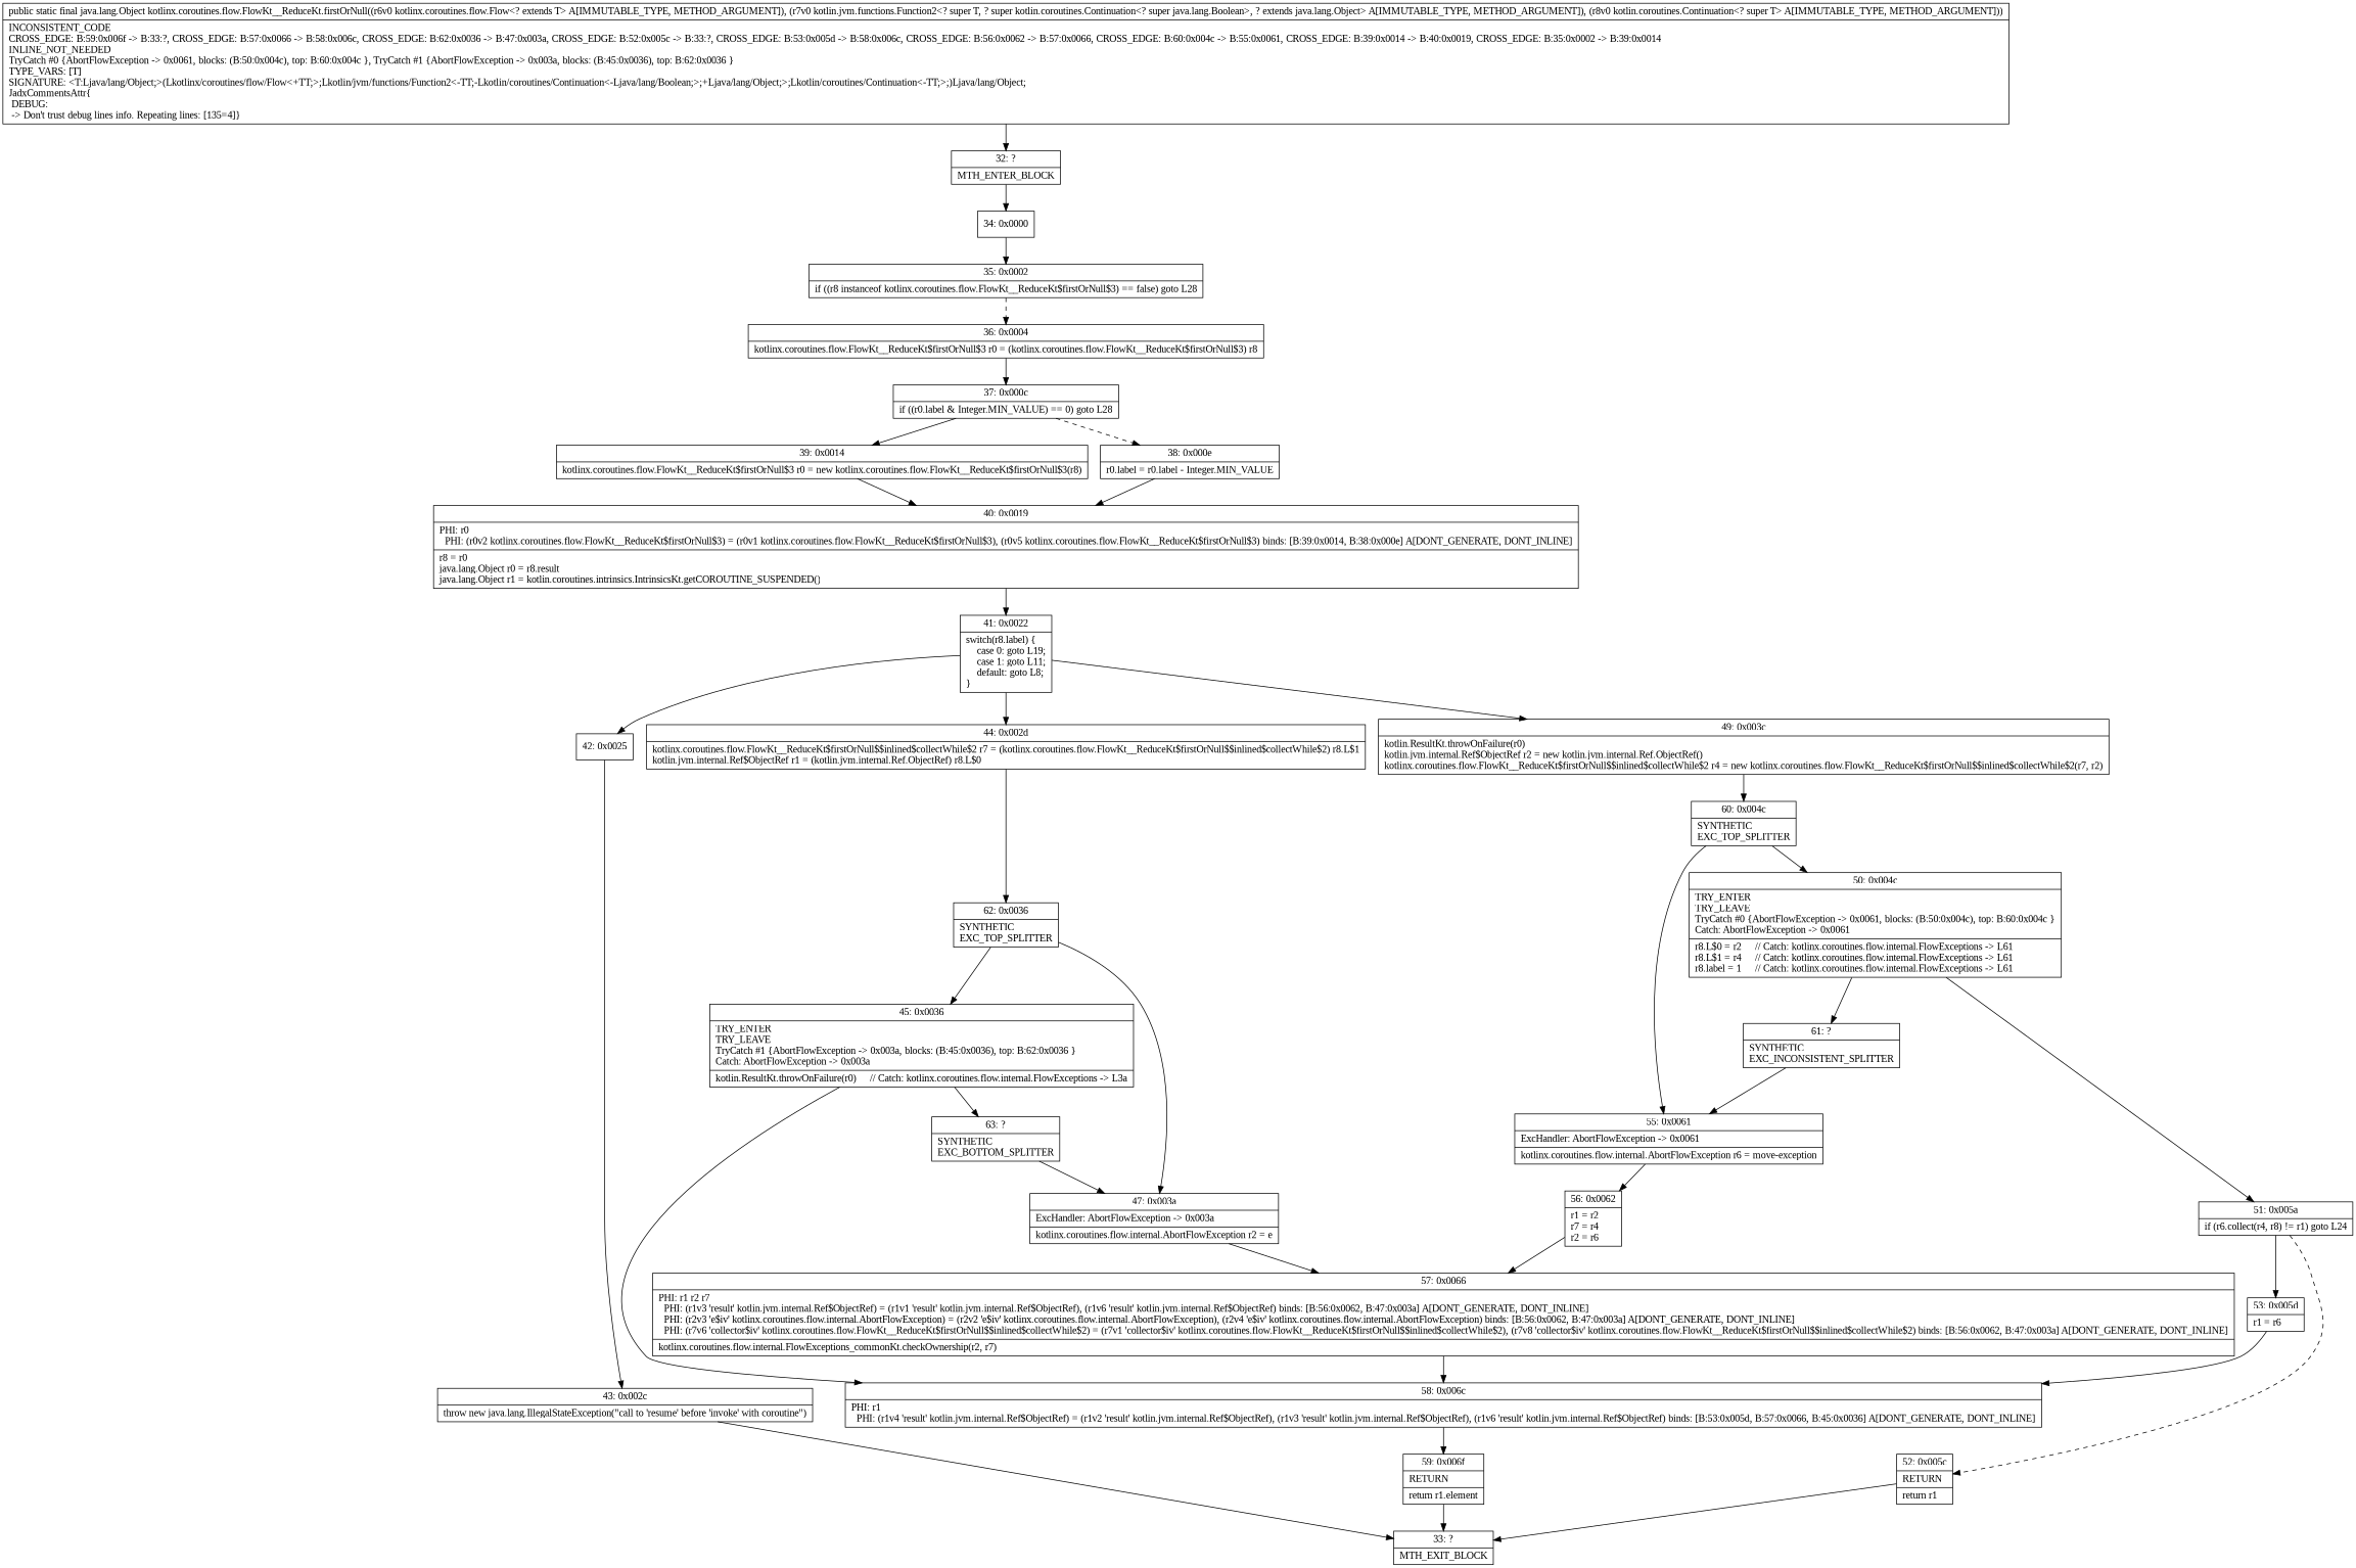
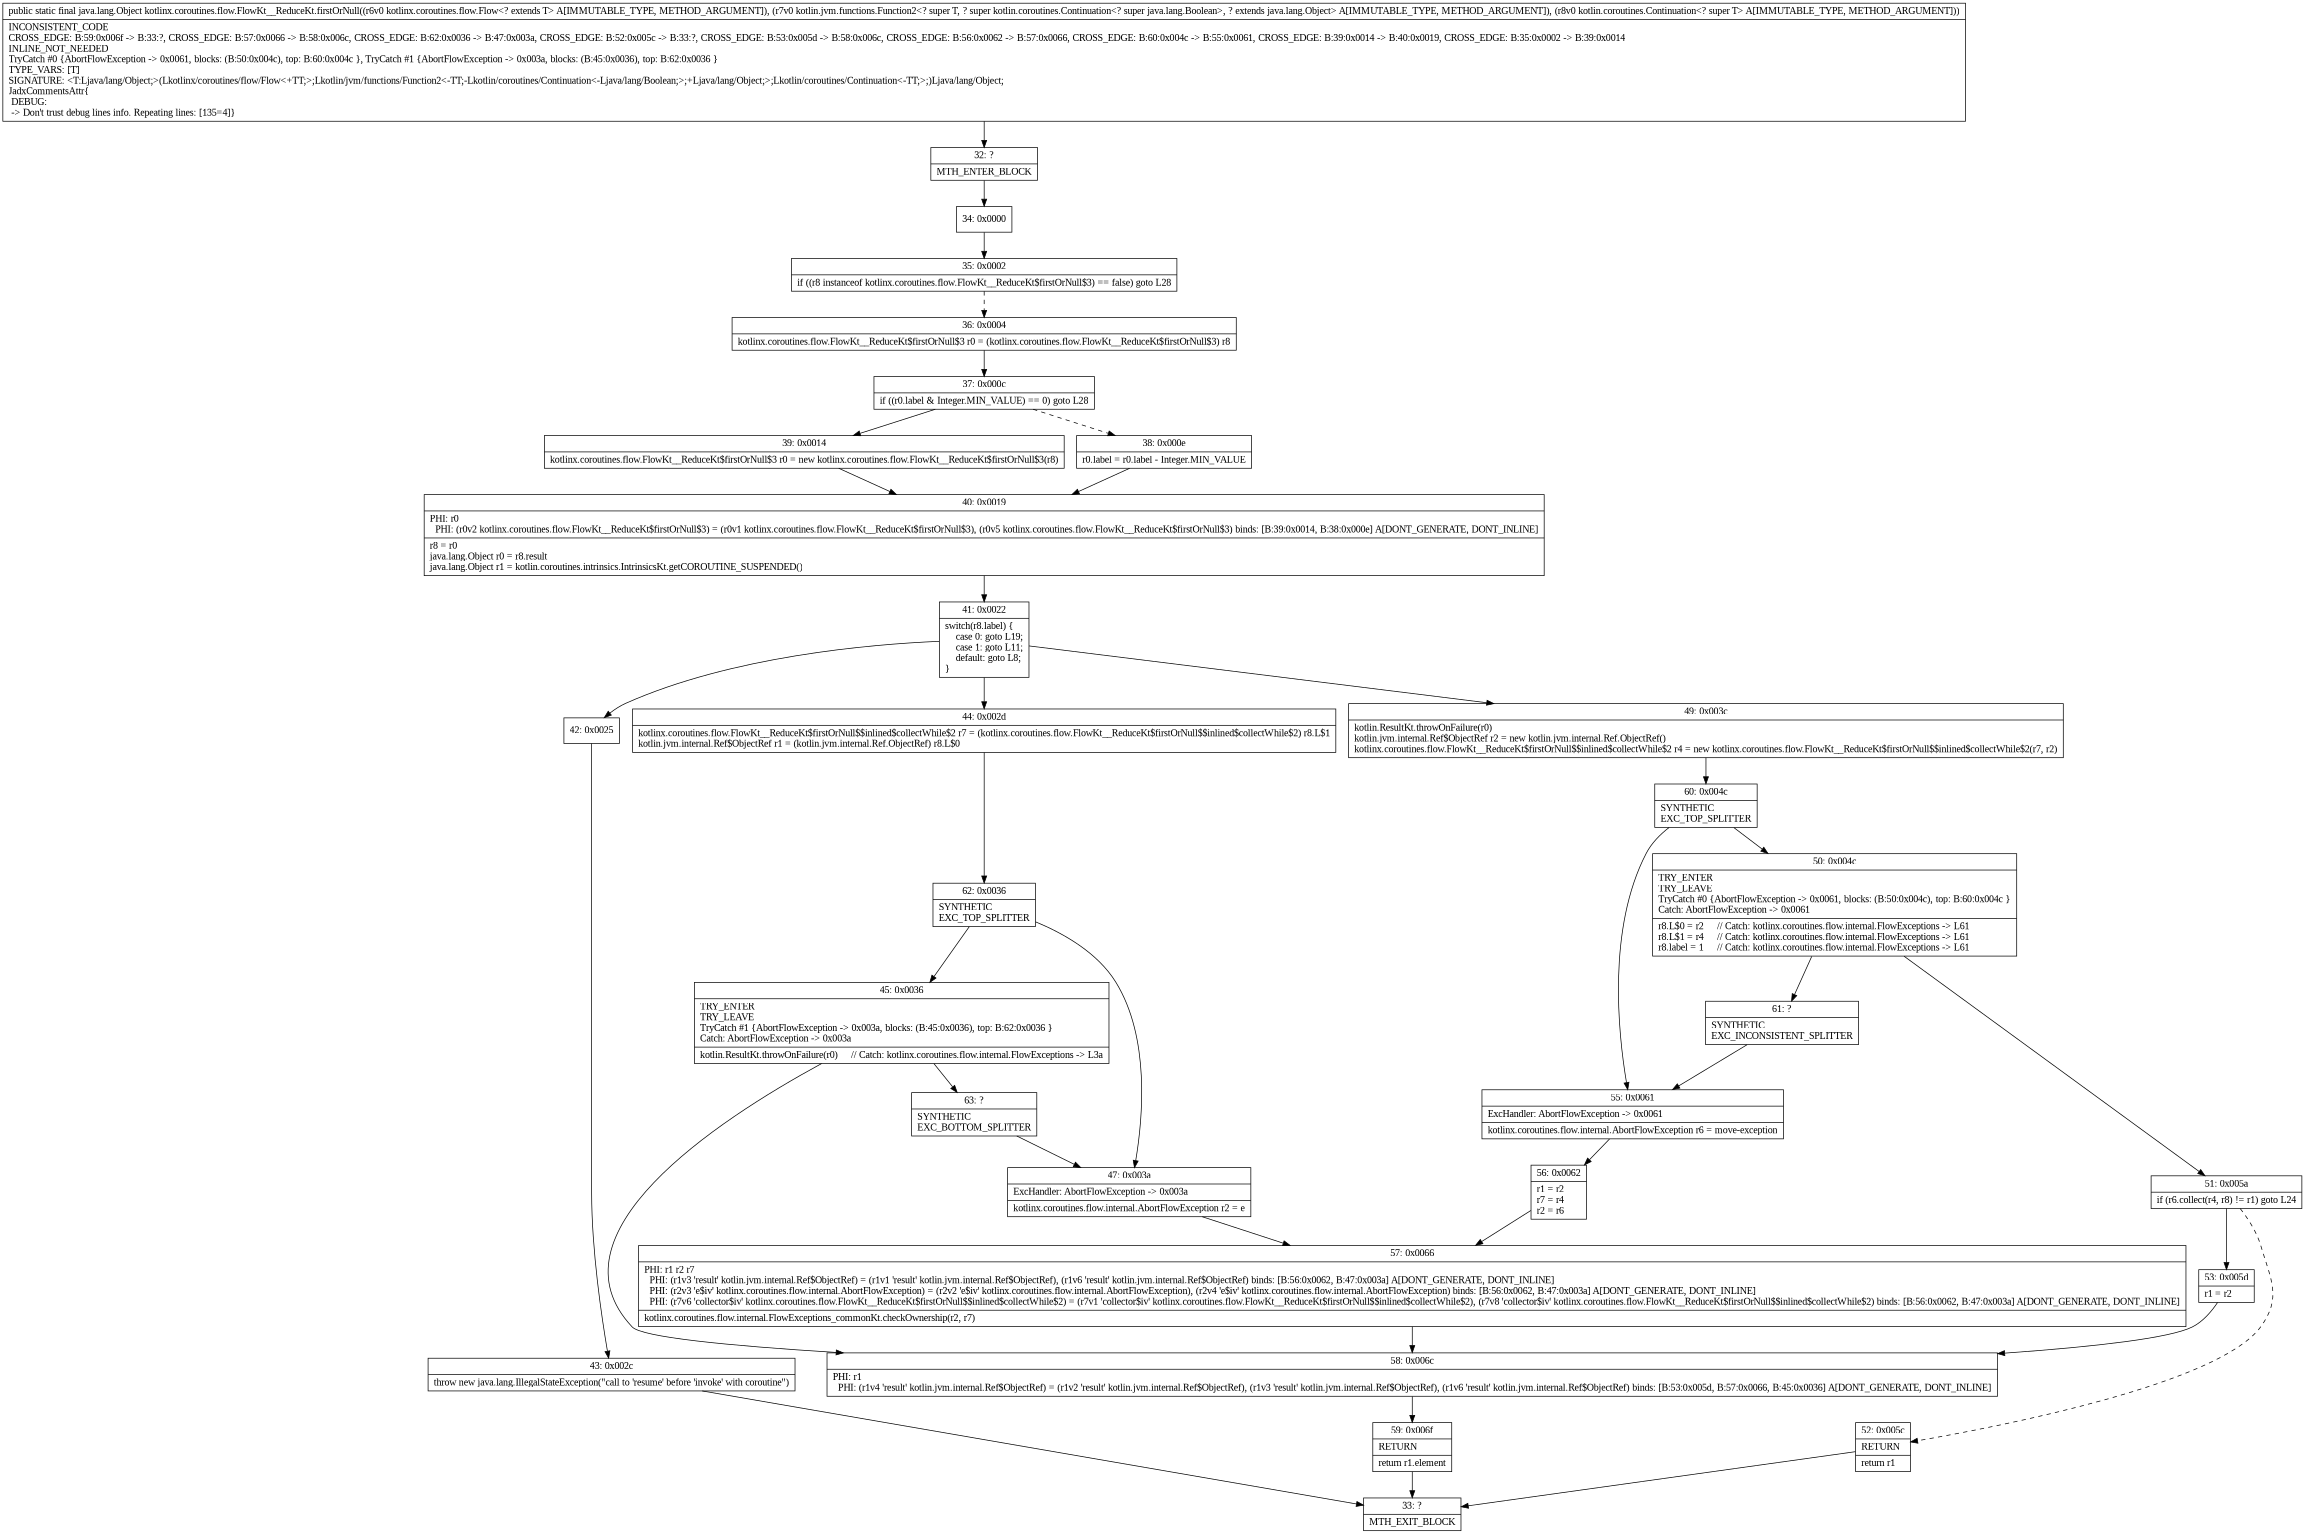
  digraph {
    fontname="Liberation Serif"
    node [fontname="Liberation Serif" shape=record]
    edge [fontname="Liberation Serif"]
    n1 [label="{32\:\ ?|MTH_ENTER_BLOCK\l}"]
    n2 [label="{34\:\ 0x0000}"]
    n3 [label="{35\:\ 0x0002|if ((r8 instanceof kotlinx.coroutines.flow.FlowKt__ReduceKt$firstOrNull$3) == false) goto L28\l}"]
    n4 [label="{36\:\ 0x0004|kotlinx.coroutines.flow.FlowKt__ReduceKt$firstOrNull$3 r0 = (kotlinx.coroutines.flow.FlowKt__ReduceKt$firstOrNull$3) r8\l}"]
    n5 [label="{37\:\ 0x000c|if ((r0.label & Integer.MIN_VALUE) == 0) goto L28\l}"]
    n6 [label="{39\:\ 0x0014|kotlinx.coroutines.flow.FlowKt__ReduceKt$firstOrNull$3 r0 = new kotlinx.coroutines.flow.FlowKt__ReduceKt$firstOrNull$3(r8)\l}"]
    n7 [label="{40\:\ 0x0019|PHI: r0 \l  PHI: (r0v2 kotlinx.coroutines.flow.FlowKt__ReduceKt$firstOrNull$3) = (r0v1 kotlinx.coroutines.flow.FlowKt__ReduceKt$firstOrNull$3), (r0v5 kotlinx.coroutines.flow.FlowKt__ReduceKt$firstOrNull$3) binds: [B:39:0x0014, B:38:0x000e] A[DONT_GENERATE, DONT_INLINE]\l|r8 = r0\ljava.lang.Object r0 = r8.result\ljava.lang.Object r1 = kotlin.coroutines.intrinsics.IntrinsicsKt.getCOROUTINE_SUSPENDED()\l}"]
    n8 [label="{38\:\ 0x000e|r0.label = r0.label \- Integer.MIN_VALUE\l}"]
    n9 [label="{41\:\ 0x0022|switch(r8.label) \{\l    case 0: goto L19;\l    case 1: goto L11;\l    default: goto L8;\l\}\l}"]
    n10 [label="{42\:\ 0x0025}"]
    n11 [label="{44\:\ 0x002d|kotlinx.coroutines.flow.FlowKt__ReduceKt$firstOrNull$$inlined$collectWhile$2 r7 = (kotlinx.coroutines.flow.FlowKt__ReduceKt$firstOrNull$$inlined$collectWhile$2) r8.L$1\lkotlin.jvm.internal.Ref$ObjectRef r1 = (kotlin.jvm.internal.Ref.ObjectRef) r8.L$0\l}"]
    n12 [label="{49\:\ 0x003c|kotlin.ResultKt.throwOnFailure(r0)\lkotlin.jvm.internal.Ref$ObjectRef r2 = new kotlin.jvm.internal.Ref.ObjectRef()\lkotlinx.coroutines.flow.FlowKt__ReduceKt$firstOrNull$$inlined$collectWhile$2 r4 = new kotlinx.coroutines.flow.FlowKt__ReduceKt$firstOrNull$$inlined$collectWhile$2(r7, r2)\l}"]
    n13 [label="{43\:\ 0x002c|throw new java.lang.IllegalStateException(\"call to 'resume' before 'invoke' with coroutine\")\l}"]
    n14 [label="{62\:\ 0x0036|SYNTHETIC\lEXC_TOP_SPLITTER\l}"]
    n15 [label="{60\:\ 0x004c|SYNTHETIC\lEXC_TOP_SPLITTER\l}"]
    n16 [label="{33\:\ ?|MTH_EXIT_BLOCK\l}"]
    n17 [label="{45\:\ 0x0036|TRY_ENTER\lTRY_LEAVE\lTryCatch #1 \{AbortFlowException \-\> 0x003a, blocks: (B:45:0x0036), top: B:62:0x0036 \}\lCatch: AbortFlowException \-\> 0x003a\l|kotlin.ResultKt.throwOnFailure(r0)     \/\/ Catch: kotlinx.coroutines.flow.internal.FlowExceptions \-\> L3a\l}"]
    n18 [label="{47\:\ 0x003a|ExcHandler: AbortFlowException \-\> 0x003a\l|kotlinx.coroutines.flow.internal.AbortFlowException r2 = e\l}"]
    n19 [label="{58\:\ 0x006c|PHI: r1 \l  PHI: (r1v4 'result' kotlin.jvm.internal.Ref$ObjectRef) = (r1v2 'result' kotlin.jvm.internal.Ref$ObjectRef), (r1v3 'result' kotlin.jvm.internal.Ref$ObjectRef), (r1v6 'result' kotlin.jvm.internal.Ref$ObjectRef) binds: [B:53:0x005d, B:57:0x0066, B:45:0x0036] A[DONT_GENERATE, DONT_INLINE]\l}"]
    n20 [label="{63\:\ ?|SYNTHETIC\lEXC_BOTTOM_SPLITTER\l}"]
    n21 [label="{57\:\ 0x0066|PHI: r1 r2 r7 \l  PHI: (r1v3 'result' kotlin.jvm.internal.Ref$ObjectRef) = (r1v1 'result' kotlin.jvm.internal.Ref$ObjectRef), (r1v6 'result' kotlin.jvm.internal.Ref$ObjectRef) binds: [B:56:0x0062, B:47:0x003a] A[DONT_GENERATE, DONT_INLINE]\l  PHI: (r2v3 'e$iv' kotlinx.coroutines.flow.internal.AbortFlowException) = (r2v2 'e$iv' kotlinx.coroutines.flow.internal.AbortFlowException), (r2v4 'e$iv' kotlinx.coroutines.flow.internal.AbortFlowException) binds: [B:56:0x0062, B:47:0x003a] A[DONT_GENERATE, DONT_INLINE]\l  PHI: (r7v6 'collector$iv' kotlinx.coroutines.flow.FlowKt__ReduceKt$firstOrNull$$inlined$collectWhile$2) = (r7v1 'collector$iv' kotlinx.coroutines.flow.FlowKt__ReduceKt$firstOrNull$$inlined$collectWhile$2), (r7v8 'collector$iv' kotlinx.coroutines.flow.FlowKt__ReduceKt$firstOrNull$$inlined$collectWhile$2) binds: [B:56:0x0062, B:47:0x003a] A[DONT_GENERATE, DONT_INLINE]\l|kotlinx.coroutines.flow.internal.FlowExceptions_commonKt.checkOwnership(r2, r7)\l}"]
    n22 [label="{59\:\ 0x006f|RETURN\l|return r1.element\l}"]
    n23 [label="{50\:\ 0x004c|TRY_ENTER\lTRY_LEAVE\lTryCatch #0 \{AbortFlowException \-\> 0x0061, blocks: (B:50:0x004c), top: B:60:0x004c \}\lCatch: AbortFlowException \-\> 0x0061\l|r8.L$0 = r2     \/\/ Catch: kotlinx.coroutines.flow.internal.FlowExceptions \-\> L61\lr8.L$1 = r4     \/\/ Catch: kotlinx.coroutines.flow.internal.FlowExceptions \-\> L61\lr8.label = 1     \/\/ Catch: kotlinx.coroutines.flow.internal.FlowExceptions \-\> L61\l}"]
    n24 [label="{55\:\ 0x0061|ExcHandler: AbortFlowException \-\> 0x0061\l|kotlinx.coroutines.flow.internal.AbortFlowException r6 = move\-exception\l}"]
    n25 [label="{51\:\ 0x005a|if (r6.collect(r4, r8) != r1) goto L24\l}"]
    n26 [label="{61\:\ ?|SYNTHETIC\lEXC_INCONSISTENT_SPLITTER\l}"]
    n27 [label="{56\:\ 0x0062|r1 = r2\lr7 = r4\lr2 = r6\l}"]
    n28 [label="{52\:\ 0x005c|RETURN\l|return r1\l}"]
-   n29 [label="{53\:\ 0x005d|r1 = r6\l}"]
+   n29 [label="{53\:\ 0x005d|r1 = r2\l}"]
    n30 [label="{public static final java.lang.Object kotlinx.coroutines.flow.FlowKt__ReduceKt.firstOrNull((r6v0 kotlinx.coroutines.flow.Flow\<? extends T\> A[IMMUTABLE_TYPE, METHOD_ARGUMENT]), (r7v0 kotlin.jvm.functions.Function2\<? super T, ? super kotlin.coroutines.Continuation\<? super java.lang.Boolean\>, ? extends java.lang.Object\> A[IMMUTABLE_TYPE, METHOD_ARGUMENT]), (r8v0 kotlin.coroutines.Continuation\<? super T\> A[IMMUTABLE_TYPE, METHOD_ARGUMENT]))  | INCONSISTENT_CODE\lCROSS_EDGE: B:59:0x006f \-\> B:33:?, CROSS_EDGE: B:57:0x0066 \-\> B:58:0x006c, CROSS_EDGE: B:62:0x0036 \-\> B:47:0x003a, CROSS_EDGE: B:52:0x005c \-\> B:33:?, CROSS_EDGE: B:53:0x005d \-\> B:58:0x006c, CROSS_EDGE: B:56:0x0062 \-\> B:57:0x0066, CROSS_EDGE: B:60:0x004c \-\> B:55:0x0061, CROSS_EDGE: B:39:0x0014 \-\> B:40:0x0019, CROSS_EDGE: B:35:0x0002 \-\> B:39:0x0014\lINLINE_NOT_NEEDED\lTryCatch #0 \{AbortFlowException \-\> 0x0061, blocks: (B:50:0x004c), top: B:60:0x004c \}, TryCatch #1 \{AbortFlowException \-\> 0x003a, blocks: (B:45:0x0036), top: B:62:0x0036 \}\lTYPE_VARS: [T]\lSIGNATURE: \<T:Ljava\/lang\/Object;\>(Lkotlinx\/coroutines\/flow\/Flow\<+TT;\>;Lkotlin\/jvm\/functions\/Function2\<\-TT;\-Lkotlin\/coroutines\/Continuation\<\-Ljava\/lang\/Boolean;\>;+Ljava\/lang\/Object;\>;Lkotlin\/coroutines\/Continuation\<\-TT;\>;)Ljava\/lang\/Object;\lJadxCommentsAttr\{\l DEBUG: \l \-\> Don't trust debug lines info. Repeating lines: [135=4]\}\l}"]
    n1 -> n2
    n2 -> n3
    n3 -> n4 [style=dashed]
    n4 -> n5
    n5 -> n6
    n5 -> n8 [style=dashed]
    n6 -> n7
    n7 -> n9
    n8 -> n7
    n9 -> n10
    n9 -> n11
    n9 -> n12
    n10 -> n13
    n11 -> n14
    n12 -> n15
    n13 -> n16
    n14 -> n17
    n14 -> n18
    n15 -> n23
    n15 -> n24
    n17 -> n19
    n17 -> n20
    n18 -> n21
    n19 -> n22
    n20 -> n18
    n21 -> n19
    n22 -> n16
    n23 -> n25
    n23 -> n26
    n24 -> n27
    n25 -> n28 [style=dashed]
    n25 -> n29
    n26 -> n24
    n27 -> n21
    n28 -> n16
    n29 -> n19
    n30 -> n1
  }
